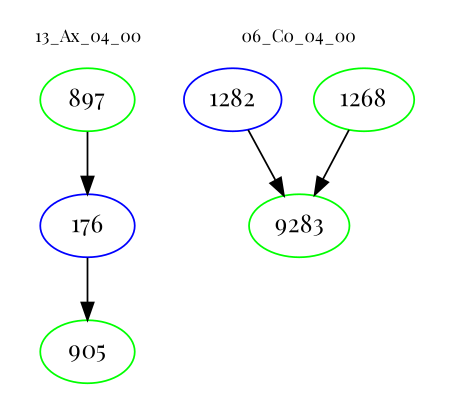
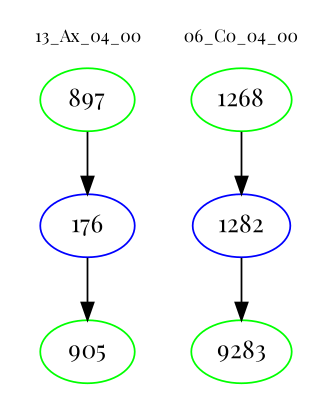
  digraph {
    fontname="Playfair Display"
    node [color=green fontname="Playfair Display"]
    edge [color=black fontname="Playfair Display"]
    n1 [label=897]
    n2 [color=blue label=176]
    n3 [label=905]
    n4 [label=1268]
    n5 [color=blue label=1282]
    n6 [label=9283]
    subgraph cluster_1 {
      color=white
      fontsize=10
      label="13_Ax_04_00"
      n1
      n2
      n3
    }
    subgraph cluster_2 {
      color=white
      fontsize=10
      label="06_C0_04_00"
      n4
      n5
      n6
    }
    n1 -> n2
    n2 -> n3
-   n4 -> n6
+   n4 -> n5
    n5 -> n6
  }
